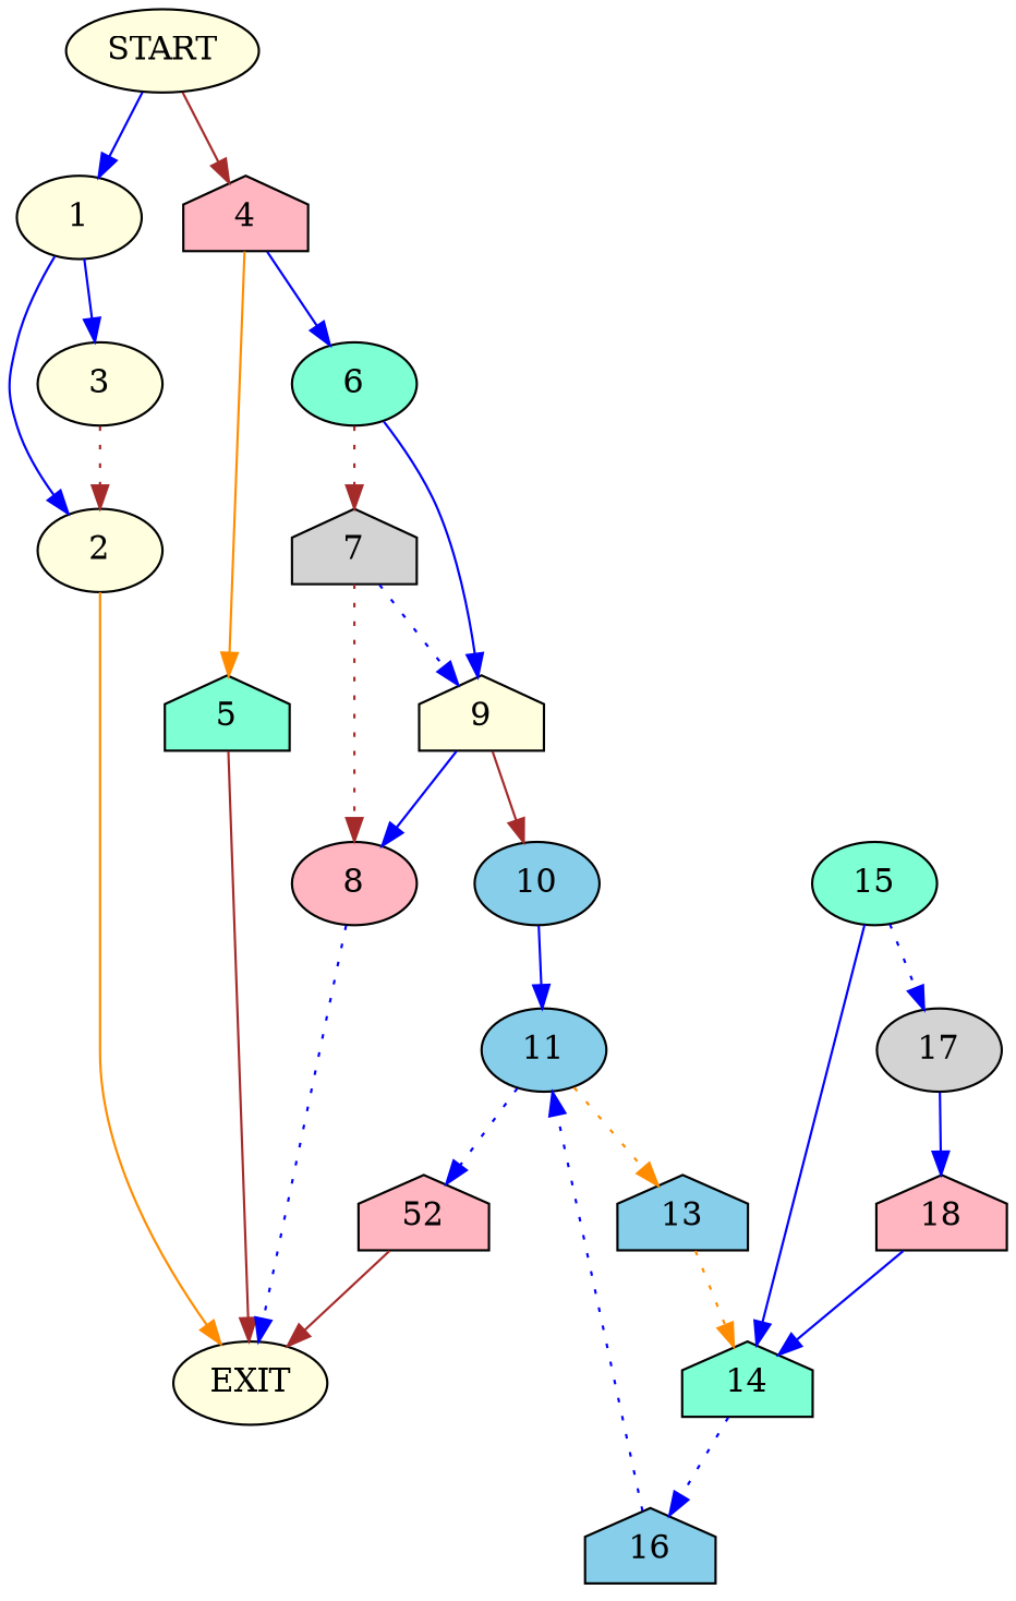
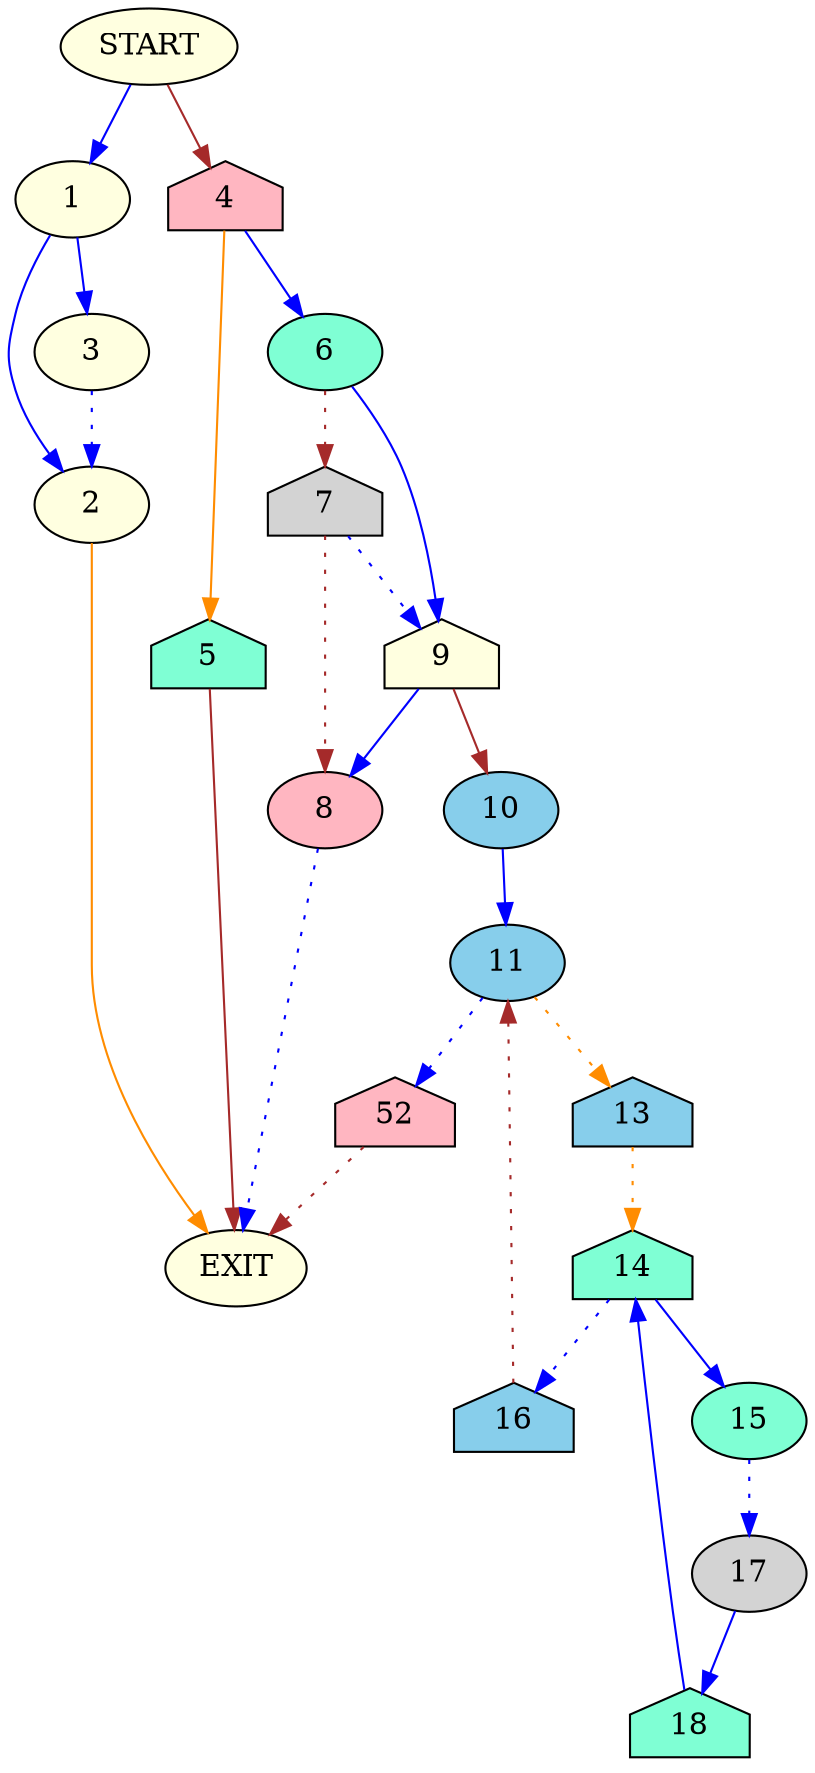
  digraph {
    node [fillcolor=lightyellow shape=ellipse style=filled]
    edge [color=blue style=solid]
    n1 [label=START]
    1
    4 [fillcolor=lightpink shape=house]
    2
    3
    n6 [label=EXIT]
    5 [fillcolor=aquamarine shape=house]
    6 [fillcolor=aquamarine]
    7 [fillcolor=lightgrey shape=house]
    9 [shape=house]
    8 [fillcolor=lightpink]
    10 [fillcolor=skyblue]
    11 [fillcolor=skyblue]
    n14 [fillcolor=lightpink label=52 shape=house]
    13 [fillcolor=skyblue shape=house]
    14 [fillcolor=aquamarine shape=house]
    15 [fillcolor=aquamarine]
    16 [fillcolor=skyblue shape=house]
    17 [fillcolor=lightgrey]
-   18 [fillcolor=lightpink shape=house]
+   18 [fillcolor=aquamarine shape=house]
    n1 -> 1
    n1 -> 4 [color=brown]
    1 -> 2
    1 -> 3
    4 -> 5 [color=darkorange]
    4 -> 6
    2 -> n6 [color=darkorange]
-   3 -> 2 [color=brown style=dotted]
+   3 -> 2 [style=dotted]
    5 -> n6 [color=brown]
    6 -> 7 [color=brown style=dotted]
    6 -> 9
    7 -> 9 [style=dotted]
    7 -> 8 [color=brown style=dotted]
    9 -> 8
    9 -> 10 [color=brown]
    8 -> n6 [style=dotted]
    10 -> 11
    11 -> n14 [style=dotted]
    11 -> 13 [color=darkorange style=dotted]
-   n14 -> n6 [color=brown]
+   n14 -> n6 [color=brown style=dotted]
    13 -> 14 [color=darkorange style=dotted]
-   15 -> 14
+   14 -> 15
    14 -> 16 [style=dotted]
    15 -> 17 [style=dotted]
-   16 -> 11 [style=dotted]
+   16 -> 11 [color=brown style=dotted]
    17 -> 18
    18 -> 14
  }
